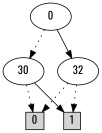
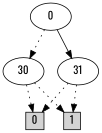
  digraph {
    fontname=Oswald
    node [fontname=Oswald]
    edge [fontname=Oswald style=dotted]
    n1 [height=0.3 label=0 shape=box style=filled width=0.3]
    n2 [height=0.3 label=1 shape=box style=filled width=0.3]
    n3 [label=0]
    n4 [label=30]
-   n5 [label=32]
+   n5 [label=31]
    n3 -> n4
    n3 -> n5 [style=filled]
    n4 -> n1
-   n4 -> n2 [style=filled]
+   n4 -> n2
    n5 -> n1
    n5 -> n2
  }
